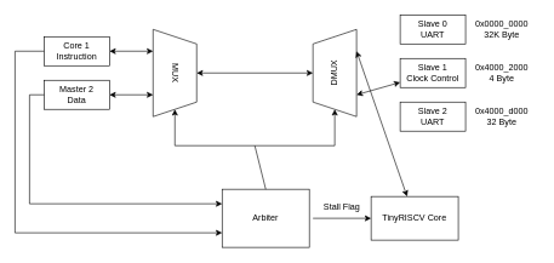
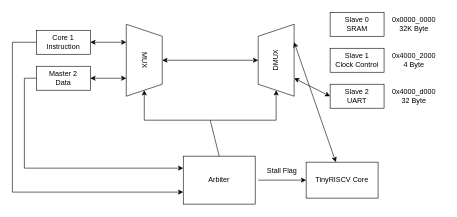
  <mxCell id="0" />
  <mxCell id="1" parent="0" />
  <mxCell id="2" value="MUX" style="shape=trapezoid;perimeter=trapezoidPerimeter;whiteSpace=wrap;html=1;fixedSize=1;rotation=90;" parent="1" vertex="1"><mxGeometry x="180" y="70" width="120" height="60" as="geometry" /></mxCell>
  <mxCell id="3" value="" style="endArrow=classic;startArrow=classic;html=1;rounded=0;entryX=0.25;entryY=1;entryDx=0;entryDy=0;" parent="1" target="2" edge="1"><mxGeometry width="50" height="50" relative="1" as="geometry"><mxPoint x="150" y="70" as="sourcePoint" /><mxPoint x="150" y="80" as="targetPoint" /></mxGeometry></mxCell>
  <mxCell id="4" value="" style="endArrow=classic;startArrow=classic;html=1;rounded=0;entryX=0.75;entryY=1;entryDx=0;entryDy=0;" parent="1" target="2" edge="1"><mxGeometry width="50" height="50" relative="1" as="geometry"><mxPoint x="150" y="130" as="sourcePoint" /><mxPoint x="150" y="140" as="targetPoint" /></mxGeometry></mxCell>
  <mxCell id="5" value="Core 1&lt;div&gt;Instruction&lt;/div&gt;" style="rounded=0;whiteSpace=wrap;html=1;" parent="1" vertex="1"><mxGeometry x="60" y="50" width="90" height="40" as="geometry" /></mxCell>
  <mxCell id="6" value="Master 2&lt;div&gt;Data&lt;/div&gt;" style="rounded=0;whiteSpace=wrap;html=1;" parent="1" vertex="1"><mxGeometry x="60" y="110" width="90" height="40" as="geometry" /></mxCell>
  <mxCell id="7" value="Arbiter" style="rounded=0;whiteSpace=wrap;html=1;" parent="1" vertex="1"><mxGeometry x="305" y="260" width="120" height="80" as="geometry" /></mxCell>
  <mxCell id="8" value="" style="endArrow=classic;html=1;rounded=0;exitX=0;exitY=0.5;exitDx=0;exitDy=0;entryX=0;entryY=0.75;entryDx=0;entryDy=0;" parent="1" source="5" target="7" edge="1"><mxGeometry width="50" height="50" relative="1" as="geometry"><mxPoint x="160" y="290" as="sourcePoint" /><mxPoint x="210" y="240" as="targetPoint" /><Array as="points"><mxPoint x="20" y="70" /><mxPoint x="20" y="320" /></Array></mxGeometry></mxCell>
  <mxCell id="9" value="" style="endArrow=classic;html=1;rounded=0;entryX=0;entryY=0.25;entryDx=0;entryDy=0;exitX=0;exitY=0.5;exitDx=0;exitDy=0;" parent="1" source="6" target="7" edge="1"><mxGeometry width="50" height="50" relative="1" as="geometry"><mxPoint x="60" y="240" as="sourcePoint" /><mxPoint x="110" y="190" as="targetPoint" /><Array as="points"><mxPoint x="40" y="130" /><mxPoint x="40" y="280" /></Array></mxGeometry></mxCell>
  <mxCell id="10" value="" style="endArrow=classic;html=1;rounded=0;entryX=1;entryY=0.5;entryDx=0;entryDy=0;exitX=0.5;exitY=0;exitDx=0;exitDy=0;" parent="1" source="7" target="2" edge="1"><mxGeometry width="50" height="50" relative="1" as="geometry"><mxPoint x="370" y="260" as="sourcePoint" /><mxPoint x="420" y="210" as="targetPoint" /><Array as="points"><mxPoint x="350" y="200" /><mxPoint x="240" y="200" /></Array></mxGeometry></mxCell>
  <mxCell id="11" value="DMUX" style="shape=trapezoid;perimeter=trapezoidPerimeter;whiteSpace=wrap;html=1;fixedSize=1;rotation=-90;" parent="1" vertex="1"><mxGeometry x="400" y="70" width="120" height="60" as="geometry" /></mxCell>
  <mxCell id="12" value="" style="endArrow=classic;startArrow=classic;html=1;rounded=0;exitX=0.5;exitY=0;exitDx=0;exitDy=0;entryX=0.5;entryY=0;entryDx=0;entryDy=0;" parent="1" source="2" target="11" edge="1"><mxGeometry width="50" height="50" relative="1" as="geometry"><mxPoint x="300" y="110" as="sourcePoint" /><mxPoint x="350" y="60" as="targetPoint" /></mxGeometry></mxCell>
  <mxCell id="13" value="" style="endArrow=classic;html=1;rounded=0;" parent="1" target="11" edge="1"><mxGeometry width="50" height="50" relative="1" as="geometry"><mxPoint x="350" y="200" as="sourcePoint" /><mxPoint x="420" y="150" as="targetPoint" /><Array as="points"><mxPoint x="460" y="200" /></Array></mxGeometry></mxCell>
- <mxCell id="14" value="Slave 0&lt;div&gt;UART&lt;/div&gt;" style="rounded=0;whiteSpace=wrap;html=1;" parent="1" vertex="1"><mxGeometry x="550" y="20" width="90" height="40" as="geometry" /></mxCell>
+ <mxCell id="14" value="Slave 0&lt;div&gt;SRAM&lt;/div&gt;" style="rounded=0;whiteSpace=wrap;html=1;" parent="1" vertex="1"><mxGeometry x="550" y="20" width="90" height="40" as="geometry" /></mxCell>
  <mxCell id="15" value="Slave 1&lt;div&gt;Clock Control&lt;/div&gt;" style="rounded=0;whiteSpace=wrap;html=1;" parent="1" vertex="1"><mxGeometry x="550" y="80" width="90" height="40" as="geometry" /></mxCell>
  <mxCell id="16" value="Slave 2&lt;br&gt;UART" style="rounded=0;whiteSpace=wrap;html=1;" parent="1" vertex="1"><mxGeometry x="550" y="140" width="90" height="40" as="geometry" /></mxCell>
  <mxCell id="17" value="" style="endArrow=classic;startArrow=classic;html=1;rounded=0;exitX=0.75;exitY=1;exitDx=0;exitDy=0;" parent="1" source="11" target="20" edge="1"><mxGeometry width="50" height="50" relative="1" as="geometry"><mxPoint x="490" y="80" as="sourcePoint" /><mxPoint x="540" y="30" as="targetPoint" /></mxGeometry></mxCell>
- <mxCell id="18" value="" style="endArrow=classic;startArrow=classic;html=1;rounded=0;exitX=0.25;exitY=1;exitDx=0;exitDy=0;" parent="1" source="11" target="15" edge="1"><mxGeometry width="50" height="50" relative="1" as="geometry"><mxPoint x="460" y="130" as="sourcePoint" /><mxPoint x="510" y="80" as="targetPoint" /></mxGeometry></mxCell>
+ <mxCell id="18" value="" style="endArrow=classic;startArrow=classic;html=1;rounded=0;entryX=0;entryY=0.5;entryDx=0;entryDy=0;exitX=0.25;exitY=1;exitDx=0;exitDy=0;" parent="1" source="11" target="16" edge="1"><mxGeometry width="50" height="50" relative="1" as="geometry"><mxPoint x="460" y="130" as="sourcePoint" /><mxPoint x="510" y="80" as="targetPoint" /></mxGeometry></mxCell>
  <mxCell id="19" value="" style="endArrow=classic;html=1;rounded=0;" parent="1" edge="1"><mxGeometry width="50" height="50" relative="1" as="geometry"><mxPoint x="430" y="300" as="sourcePoint" /><mxPoint x="510" y="300" as="targetPoint" /></mxGeometry></mxCell>
  <mxCell id="20" value="TinyRISCV Core" style="rounded=0;whiteSpace=wrap;html=1;" parent="1" vertex="1"><mxGeometry x="510" y="270" width="120" height="60" as="geometry" /></mxCell>
  <mxCell id="21" value="Stall Flag" style="text;html=1;align=center;verticalAlign=middle;whiteSpace=wrap;rounded=0;" parent="1" vertex="1"><mxGeometry x="440" y="270" width="60" height="30" as="geometry" /></mxCell>
  <mxCell id="22" value="0x0000_0000&lt;div&gt;32K Byte&lt;/div&gt;" style="text;html=1;align=center;verticalAlign=middle;whiteSpace=wrap;rounded=0;" vertex="1" parent="1"><mxGeometry x="640" y="25" width="100" height="30" as="geometry" /></mxCell>
  <mxCell id="23" value="0x4000_2000&lt;div&gt;4 Byte&lt;/div&gt;" style="text;html=1;align=center;verticalAlign=middle;whiteSpace=wrap;rounded=0;" vertex="1" parent="1"><mxGeometry x="640" y="85" width="100" height="30" as="geometry" /></mxCell>
  <mxCell id="24" value="0x4000_d000&lt;div&gt;32 Byte&lt;/div&gt;" style="text;html=1;align=center;verticalAlign=middle;whiteSpace=wrap;rounded=0;" vertex="1" parent="1"><mxGeometry x="640" y="145" width="100" height="30" as="geometry" /></mxCell>
